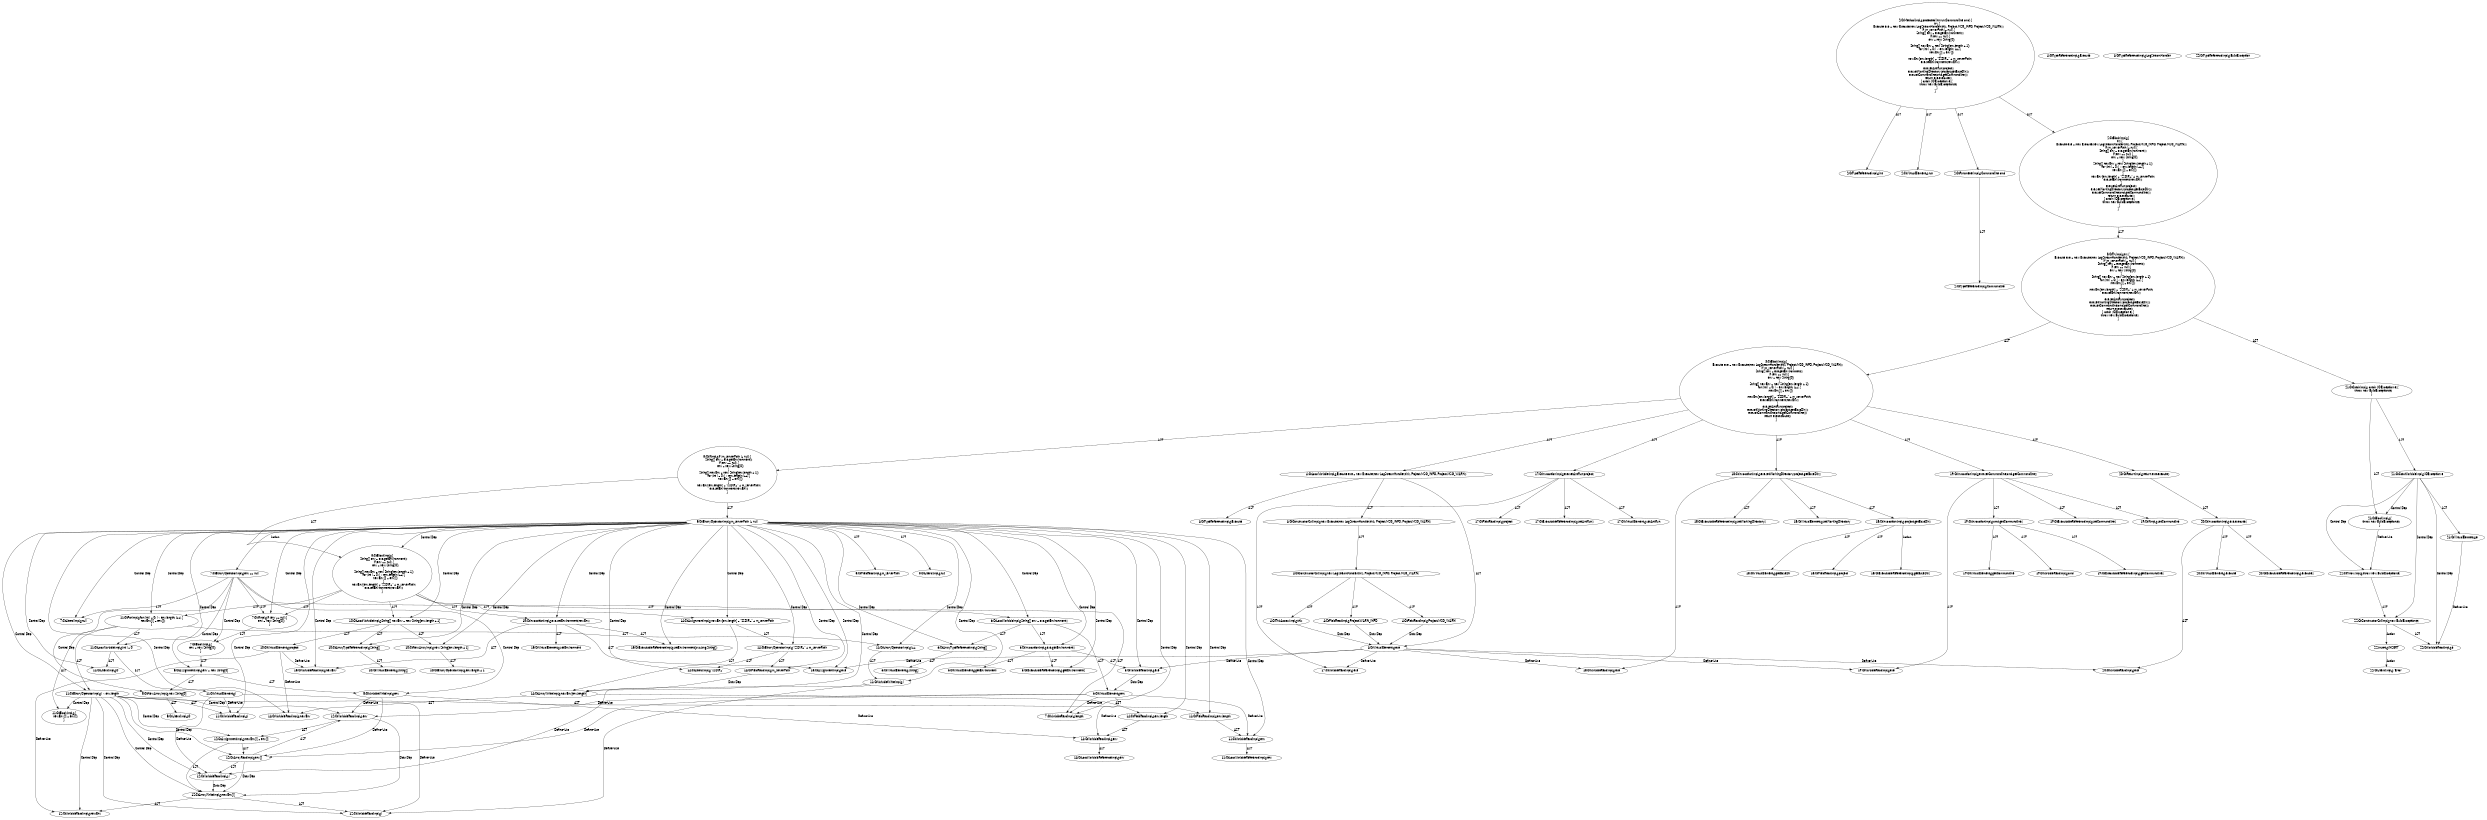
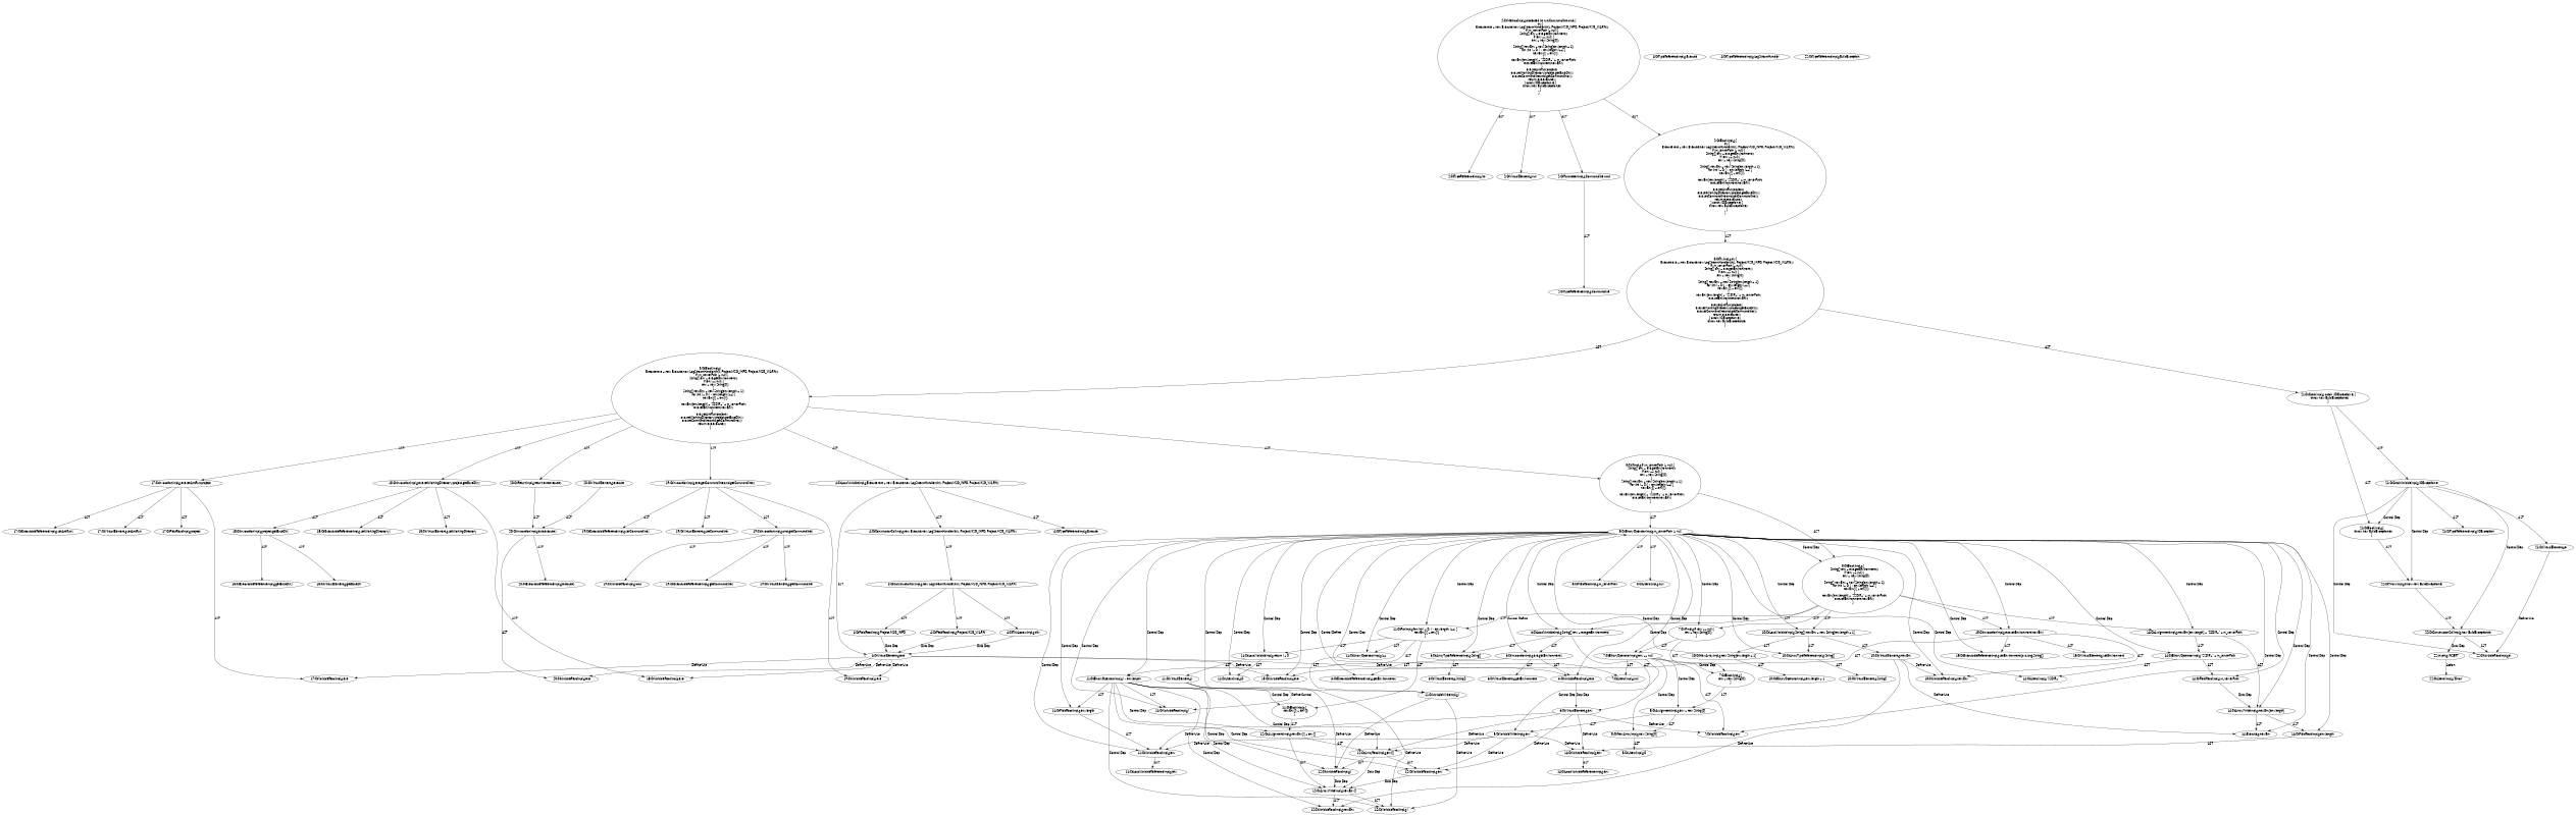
  digraph {
    fontname=Lato
    node [fontname=Lato shape=ellipse]
    edge [fontname=Lato]
    n1 [label="2:CtTypeReferenceImpl@int"]
    n2 [label="2:CtVirtualElement@run"]
    n3 [label="2:CtParameterImpl@Commandline cmd"]
    n4 [label="2:CtTypeReferenceImpl@Commandline"]
    n5 [label="4:CtTypeReferenceImpl@Execute"]
    n6 [label="4:CtTypeReferenceImpl@Execute"]
    n7 [label="4:CtTypeReferenceImpl@LogStreamHandler"]
    n8 [label="4:CtThisAccessImpl@this"]
    n9 [label="4:CtVirtualElement@exe"]
    n10 [label="6:CtVariableReadImpl@exe"]
-   n11 [label="15:CtAssignmentImpl@exe"]
+   n11 [label="15:CtVariableReadImpl@exe"]
    n12 [label="17:CtVariableReadImpl@exe"]
    n13 [label="18:CtVariableReadImpl@exe"]
    n14 [label="19:CtVariableReadImpl@exe"]
    n15 [label="20:CtVariableReadImpl@exe"]
-   n16 [label="4:CtFieldReadImpl@Project.WARN_INFO"]
+   n16 [label="4:CtFieldReadImpl@Project.MSG_INFO"]
    n17 [label="4:CtFieldReadImpl@Project.MSG_WARN"]
    n18 [label="4:CtConstructorCallImpl@new LogStreamHandler(this, Project.MSG_INFO, Project.MSG_WARN)"]
    n19 [label="4:CtConstructorCallImpl@new Execute(new LogStreamHandler(this, Project.MSG_INFO, Project.MSG_WARN))"]
    n20 [label="6:CtVirtualElement@env"]
    n21 [label="4:CtLocalVariableImpl@Execute exe = new Execute(new LogStreamHandler(this, Project.MSG_INFO, Project.MSG_WARN))"]
    n22 [label="5:CtFieldReadImpl@m_serverPath"]
    n23 [label="5:CtLiteralImpl@null"]
    n24 [label="5:CtBinaryOperatorImpl@m_serverPath != null"]
    n25 [label="6:CtArrayTypeReferenceImpl@String[]"]
    n26 [label="6:CtExecutableReferenceImpl@getEnvironment()"]
    n27 [label="6:CtInvocationImpl@exe.getEnvironment()"]
    n28 [label="6:CtLocalVariableImpl@String[] env = exe.getEnvironment()"]
-   n29 [label="7:CtVariableReadImpl@length"]
+   n29 [label="7:CtVariableReadImpl@env"]
    n30 [label="7:CtLiteralImpl@null"]
    n31 [label="7:CtBinaryOperatorImpl@env == null"]
    n32 [label="7:CtIfImpl@if (env == null) \{\n    env = new String[0];\n\}"]
    n33 [label="10:CtArrayTypeReferenceImpl@String[]"]
    n34 [label="10:CtNewArrayImpl@new String[env.length + 1]"]
    n35 [label="10:CtLocalVariableImpl@String[] newEnv = new String[env.length + 1]"]
    n36 [label="11:CtLiteralImpl@0"]
-   n37 [label="11:CtLocalVariableImpl@int i = 0"]
+   n37 [label="11:CtLocalVariableImpl@return i = 0"]
    n38 [label="11:CtVariableReadImpl@i"]
    n39 [label="11:CtVariableReadImpl@env"]
    n40 [label="11:CtFieldReadImpl@env.length"]
    n41 [label="11:CtBinaryOperatorImpl@i < env.length"]
    n42 [label="11:CtVariableWriteImpl@i"]
    n43 [label="11:CtUnaryOperatorImpl@i++"]
    n44 [label="11:CtForImpl@for (int i = 0; i < env.length; i++) \{\n    newEnv[i] = env[i];\n\}"]
-   n45 [label="14:CtVariableReadImpl@newEnv"]
+   n45 [label="14:Execute@newEnv"]
    n46 [label="14:CtFieldReadImpl@env.length"]
    n47 [label="14:CtArrayWriteImpl@newEnv[env.length]"]
    n48 [label="14:CtLiteralImpl@\"SSDIR=\""]
    n49 [label="14:CtFieldReadImpl@m_serverPath"]
    n50 [label="14:CtBinaryOperatorImpl@\"SSDIR=\" + m_serverPath"]
    n51 [label="14:CtAssignmentImpl@newEnv[env.length] = \"SSDIR=\" + m_serverPath"]
    n52 [label="15:CtExecutableReferenceImpl@setEnvironment(java.lang.String[])"]
    n53 [label="15:CtVariableReadImpl@newEnv"]
    n54 [label="15:CtInvocationImpl@exe.setEnvironment(newEnv)"]
    n55 [label="5:CtBlockImpl@\{\n    String[] env = exe.getEnvironment();\n    if (env == null) \{\n        env = new String[0];\n    \}\n    String[] newEnv = new String[env.length + 1];\n    for (int i = 0; i < env.length; i++) \{\n        newEnv[i] = env[i];\n    \}\n    newEnv[env.length] = \"SSDIR=\" + m_serverPath;\n    exe.setEnvironment(newEnv);\n\}"]
    n56 [label="6:CtVirtualElement@String[]"]
    n57 [label="6:CtVirtualElement@getEnvironment"]
    n58 [label="8:CtVariableWriteImpl@env"]
    n59 [label="8:CtNewArrayImpl@new String[0]"]
    n60 [label="8:CtAssignmentImpl@env = new String[0]"]
    n61 [label="7:CtBlockImpl@\{\n    env = new String[0];\n\}"]
    n62 [label="10:CtVirtualElement@String[]"]
    n63 [label="10:CtBinaryOperatorImpl@env.length + 1"]
-   n64 [label="10:CtVirtualElement@project"]
+   n64 [label="10:CtVirtualElement@newEnv"]
    n65 [label="11:CtVirtualElement@i"]
    n66 [label="11:CtLocalVariableReferenceImpl@env"]
    n67 [label="12:CtVariableReadImpl@env"]
    n68 [label="12:CtArrayReadImpl@env[i]"]
    n69 [label="12:CtVariableReadImpl@newEnv"]
    n70 [label="12:CtVariableReadImpl@i"]
    n71 [label="12:CtVariableReadImpl@i"]
    n72 [label="12:CtArrayWriteImpl@newEnv[i]"]
    n73 [label="12:CtAssignmentImpl@newEnv[i] = env[i]"]
    n74 [label="11:CtBlockImpl@\{\n    newEnv[i] = env[i];\n\}"]
    n75 [label="14:CtVariableReadImpl@env"]
    n76 [label="14:CtLocalVariableReferenceImpl@env"]
    n77 [label="15:CtVirtualElement@setEnvironment"]
    n78 [label="8:CtLiteralImpl@0"]
    n79 [label="5:CtIfImpl@if (m_serverPath != null) \{\n    String[] env = exe.getEnvironment();\n    if (env == null) \{\n        env = new String[0];\n    \}\n    String[] newEnv = new String[env.length + 1];\n    for (int i = 0; i < env.length; i++) \{\n        newEnv[i] = env[i];\n    \}\n    newEnv[env.length] = \"SSDIR=\" + m_serverPath;\n    exe.setEnvironment(newEnv);\n\}"]
    n80 [label="17:CtExecutableReferenceImpl@setAntRun()"]
    n81 [label="17:CtVirtualElement@setAntRun"]
    n82 [label="17:CtFieldReadImpl@project"]
    n83 [label="17:CtInvocationImpl@exe.setAntRun(project)"]
    n84 [label="18:CtExecutableReferenceImpl@setWorkingDirectory()"]
    n85 [label="18:CtVirtualElement@setWorkingDirectory"]
    n86 [label="18:CtExecutableReferenceImpl@getBaseDir()"]
    n87 [label="18:CtVirtualElement@getBaseDir"]
-   n88 [label="18:CtFieldReadImpl@project"]
    n89 [label="18:CtInvocationImpl@project.getBaseDir()"]
    n90 [label="18:CtInvocationImpl@exe.setWorkingDirectory(project.getBaseDir())"]
    n91 [label="19:CtExecutableReferenceImpl@setCommandline()"]
-   n92 [label="19:CtIfImpl@setCommandline"]
+   n92 [label="19:CtVirtualElement@setCommandline"]
    n93 [label="19:CtExecutableReferenceImpl@getCommandline()"]
    n94 [label="19:CtVirtualElement@getCommandline"]
    n95 [label="19:CtVariableReadImpl@cmd"]
    n96 [label="19:CtInvocationImpl@cmd.getCommandline()"]
-   n97 [label="19:CtInvocationImpl@exe.setCommandline(cmd.getCommandline())"]
+   n97 [label="19:CtInvocationImpl@exe.getCommandline(cmd.getCommandline())"]
    n98 [label="20:CtExecutableReferenceImpl@execute()"]
    n99 [label="20:CtVirtualElement@execute"]
    n100 [label="20:CtInvocationImpl@exe.execute()"]
    n101 [label="20:CtReturnImpl@return exe.execute()"]
    n102 [label="3:CtBlockImpl@\{\n    Execute exe = new Execute(new LogStreamHandler(this, Project.MSG_INFO, Project.MSG_WARN));\n    if (m_serverPath != null) \{\n        String[] env = exe.getEnvironment();\n        if (env == null) \{\n            env = new String[0];\n        \}\n        String[] newEnv = new String[env.length + 1];\n        for (int i = 0; i < env.length; i++) \{\n            newEnv[i] = env[i];\n        \}\n        newEnv[env.length] = \"SSDIR=\" + m_serverPath;\n        exe.setEnvironment(newEnv);\n    \}\n    exe.setAntRun(project);\n    exe.setWorkingDirectory(project.getBaseDir());\n    exe.setCommandline(cmd.getCommandline());\n    return exe.execute();\n\}"]
    n103 [label="21:CtVirtualElement@e"]
    n104 [label="22:CtVariableReadImpl@e"]
+   n105 [label="21:CtTypeReferenceImpl@IOException"]
    n106 [label="21:CtCatchVariableImpl@IOException e"]
    n107 [label="22:CtConstructorCallImpl@new BuildException(e)"]
    n108 [label="22:CtThrowImpl@throw new BuildException(e)"]
    n109 [label="21:CtBlockImpl@\{\n    throw new BuildException(e);\n\}"]
    n110 [label="22:Insert@INSERT"]
    n111 [label="22:CtTypeReferenceImpl@BuildException"]
    n112 [label="22:CtLiteralImpl@\"Error\""]
    n113 [label="21:CtCatchImpl@ catch (IOException e) \{\n    throw new BuildException(e);\n\}"]
    n114 [label="3:CtTryImpl@try \{\n    Execute exe = new Execute(new LogStreamHandler(this, Project.MSG_INFO, Project.MSG_WARN));\n    if (m_serverPath != null) \{\n        String[] env = exe.getEnvironment();\n        if (env == null) \{\n            env = new String[0];\n        \}\n        String[] newEnv = new String[env.length + 1];\n        for (int i = 0; i < env.length; i++) \{\n            newEnv[i] = env[i];\n        \}\n        newEnv[env.length] = \"SSDIR=\" + m_serverPath;\n        exe.setEnvironment(newEnv);\n    \}\n    exe.setAntRun(project);\n    exe.setWorkingDirectory(project.getBaseDir());\n    exe.setCommandline(cmd.getCommandline());\n    return exe.execute();\n\} catch (IOException e) \{\n    throw new BuildException(e);\n\}"]
    n115 [label="2:CtBlockImpl@\{\n    try \{\n        Execute exe = new Execute(new LogStreamHandler(this, Project.MSG_INFO, Project.MSG_WARN));\n        if (m_serverPath != null) \{\n            String[] env = exe.getEnvironment();\n            if (env == null) \{\n                env = new String[0];\n            \}\n            String[] newEnv = new String[env.length + 1];\n            for (int i = 0; i < env.length; i++) \{\n                newEnv[i] = env[i];\n            \}\n            newEnv[env.length] = \"SSDIR=\" + m_serverPath;\n            exe.setEnvironment(newEnv);\n        \}\n        exe.setAntRun(project);\n        exe.setWorkingDirectory(project.getBaseDir());\n        exe.setCommandline(cmd.getCommandline());\n        return exe.execute();\n    \} catch (IOException e) \{\n        throw new BuildException(e);\n    \}\n\}"]
    n116 [label="2:CtMethodImpl@protected int run(Commandline cmd) \{\n    try \{\n        Execute exe = new Execute(new LogStreamHandler(this, Project.MSG_INFO, Project.MSG_WARN));\n        if (m_serverPath != null) \{\n            String[] env = exe.getEnvironment();\n            if (env == null) \{\n                env = new String[0];\n            \}\n            String[] newEnv = new String[env.length + 1];\n            for (int i = 0; i < env.length; i++) \{\n                newEnv[i] = env[i];\n            \}\n            newEnv[env.length] = \"SSDIR=\" + m_serverPath;\n            exe.setEnvironment(newEnv);\n        \}\n        exe.setAntRun(project);\n        exe.setWorkingDirectory(project.getBaseDir());\n        exe.setCommandline(cmd.getCommandline());\n        return exe.execute();\n    \} catch (IOException e) \{\n        throw new BuildException(e);\n    \}\n\}"]
    n3 -> n4 [label=AST]
    n8 -> n9 [label="Data Dep"]
    n9 -> n10 [label="Define-Use"]
    n9 -> n11 [label="Define-Use"]
    n9 -> n12 [label="Define-Use"]
    n9 -> n13 [label="Define-Use"]
    n9 -> n14 [label="Define-Use"]
    n9 -> n15 [label="Define-Use"]
    n10 -> n20 [label="Data Dep"]
    n16 -> n9 [label="Data Dep"]
    n17 -> n9 [label="Data Dep"]
    n18 -> n8 [label=AST]
    n18 -> n16 [label=AST]
    n18 -> n17 [label=AST]
    n19 -> n18 [label=AST]
    n20 -> n29 [label="Define-Use"]
    n20 -> n39 [label="Define-Use"]
    n20 -> n67 [label="Define-Use"]
    n20 -> n68 [label="Define-Use"]
    n20 -> n75 [label="Define-Use"]
    n21 -> n5 [label=AST]
    n21 -> n9 [label=AST]
    n21 -> n19 [label=AST]
    n24 -> n10 [label="Control Dep"]
    n24 -> n11 [label="Control Dep"]
    n24 -> n22 [label=AST]
    n24 -> n23 [label=AST]
    n24 -> n25 [label="Control Dep"]
-   n24 -> n26 [label="Control Dep"]
-   n24 -> n27 [label="Control Dep"]
+   n24 -> n26 [label="Control Define"]
+   n24 -> n27 [label="Control Define"]
    n24 -> n28 [label="Control Dep"]
    n24 -> n29 [label="Control Dep"]
    n24 -> n30 [label="Control Dep"]
-   n24 -> n31 [label=Action]
+   n24 -> n31 [label="Control Dep"]
    n24 -> n32 [label="Control Dep"]
    n24 -> n33 [label="Control Dep"]
-   n24 -> n34 [label="Control Dep"]
+   n34 -> n24 [label="Control Dep"]
    n24 -> n35 [label="Control Dep"]
    n24 -> n36 [label="Control Dep"]
    n24 -> n37 [label="Control Dep"]
    n24 -> n38 [label="Control Dep"]
    n24 -> n39 [label="Control Dep"]
    n24 -> n40 [label="Control Dep"]
    n24 -> n41 [label="Control Dep"]
    n24 -> n42 [label="Control Dep"]
    n24 -> n43 [label="Control Dep"]
    n24 -> n44 [label="Control Dep"]
    n24 -> n45 [label="Control Dep"]
    n24 -> n46 [label="Control Dep"]
    n24 -> n47 [label="Control Dep"]
    n24 -> n48 [label="Control Dep"]
    n24 -> n49 [label="Control Dep"]
    n24 -> n50 [label="Control Dep"]
    n24 -> n51 [label="Control Dep"]
    n24 -> n52 [label="Control Dep"]
    n24 -> n53 [label="Control Dep"]
    n24 -> n54 [label="Control Dep"]
    n24 -> n55 [label="Control Dep"]
    n25 -> n56 [label=AST]
    n27 -> n10 [label=AST]
    n27 -> n26 [label=AST]
    n27 -> n57 [label=AST]
    n28 -> n20 [label=AST]
    n28 -> n25 [label=AST]
    n28 -> n27 [label=AST]
    n31 -> n29 [label=AST]
    n31 -> n30 [label=AST]
    n31 -> n58 [label="Control Dep"]
    n31 -> n59 [label="Control Dep"]
    n31 -> n60 [label="Control Dep"]
    n31 -> n61 [label="Control Dep"]
-   n31 -> n32 [label=AST]
+   n32 -> n31 [label=AST]
    n32 -> n61 [label=AST]
    n33 -> n62 [label=AST]
    n34 -> n63 [label=AST]
    n35 -> n33 [label=AST]
    n35 -> n34 [label=AST]
    n35 -> n64 [label=AST]
    n37 -> n36 [label=AST]
    n37 -> n65 [label=AST]
    n39 -> n66 [label=AST]
    n40 -> n39 [label=AST]
    n41 -> n38 [label=AST]
    n41 -> n40 [label=AST]
    n41 -> n67 [label="Control Dep"]
    n41 -> n68 [label="Control Dep"]
    n41 -> n69 [label="Control Dep"]
    n41 -> n70 [label="Control Dep"]
    n41 -> n71 [label="Control Dep"]
    n41 -> n72 [label="Control Dep"]
    n41 -> n73 [label="Control Dep"]
    n41 -> n74 [label="Control Dep"]
    n42 -> n70 [label="Define-Use"]
    n42 -> n71 [label="Define-Use"]
    n43 -> n42 [label=AST]
    n44 -> n37 [label=AST]
    n44 -> n41 [label=AST]
    n44 -> n43 [label=AST]
    n44 -> n74 [label=AST]
    n46 -> n75 [label=AST]
    n47 -> n45 [label=AST]
    n47 -> n46 [label=AST]
    n49 -> n47 [label="Data Dep"]
    n50 -> n48 [label=AST]
    n50 -> n49 [label=AST]
    n51 -> n47 [label=AST]
    n51 -> n50 [label=AST]
    n54 -> n11 [label=AST]
    n54 -> n52 [label=AST]
    n54 -> n53 [label=AST]
    n54 -> n77 [label=AST]
    n55 -> n28 [label=AST]
    n55 -> n32 [label=AST]
    n55 -> n35 [label=AST]
    n55 -> n44 [label=AST]
    n55 -> n51 [label=AST]
    n55 -> n54 [label=AST]
+   n58 -> n39 [label="Define-Use"]
    n58 -> n67 [label="Define-Use"]
    n58 -> n68 [label="Define-Use"]
    n58 -> n75 [label="Define-Use"]
    n59 -> n78 [label=AST]
    n60 -> n58 [label=AST]
    n60 -> n59 [label=AST]
    n61 -> n60 [label=AST]
    n64 -> n45 [label="Define-Use"]
    n64 -> n53 [label="Define-Use"]
    n64 -> n69 [label="Define-Use"]
-   n65 -> n38 [label="Define-Use"]
+   n65 -> n38 [label="Define-Control"]
    n65 -> n70 [label="Define-Use"]
    n65 -> n71 [label="Define-Use"]
    n67 -> n72 [label="Data Dep"]
    n68 -> n67 [label=AST]
    n68 -> n71 [label=AST]
    n68 -> n72 [label="Data Dep"]
    n71 -> n72 [label="Data Dep"]
    n72 -> n69 [label=AST]
    n72 -> n70 [label=AST]
    n73 -> n68 [label=AST]
    n73 -> n72 [label=AST]
-   n67 -> n73 [label=AST]
+   n74 -> n73 [label=AST]
    n75 -> n76 [label=AST]
    n79 -> n24 [label=AST]
    n79 -> n55 [label=AST]
    n83 -> n12 [label=AST]
    n83 -> n80 [label=AST]
    n83 -> n81 [label=AST]
    n83 -> n82 [label=AST]
-   n89 -> n86 [label=Action]
+   n89 -> n86 [label=AST]
    n89 -> n87 [label=AST]
-   n89 -> n88 [label=AST]
    n90 -> n13 [label=AST]
    n90 -> n84 [label=AST]
    n90 -> n85 [label=AST]
    n90 -> n89 [label=AST]
    n96 -> n93 [label=AST]
    n96 -> n94 [label=AST]
    n96 -> n95 [label=AST]
    n97 -> n14 [label=AST]
    n97 -> n91 [label=AST]
    n97 -> n92 [label=AST]
    n97 -> n96 [label=AST]
    n100 -> n15 [label=AST]
    n100 -> n98 [label=AST]
-   n100 -> n99 [label=AST]
+   n99 -> n100 [label=AST]
    n101 -> n100 [label=AST]
    n102 -> n21 [label=AST]
    n102 -> n79 [label=AST]
    n102 -> n83 [label=AST]
    n102 -> n90 [label=AST]
    n102 -> n97 [label=AST]
    n102 -> n101 [label=AST]
    n103 -> n104 [label="Define-Use"]
    n106 -> n103 [label=AST]
    n106 -> n104 [label="Control Dep"]
+   n106 -> n105 [label=AST]
    n106 -> n107 [label="Control Dep"]
    n106 -> n108 [label="Control Dep"]
    n106 -> n109 [label="Control Dep"]
    n107 -> n104 [label=AST]
-   n107 -> n110 [label=Action]
+   n107 -> n110 [label="Data Dep"]
    n108 -> n107 [label=AST]
-   n109 -> n108 [label="Define-Use"]
+   n109 -> n108 [label=AST]
    n110 -> n112 [label=Action]
    n113 -> n106 [label=AST]
    n113 -> n109 [label=AST]
    n114 -> n102 [label=AST]
    n114 -> n113 [label=AST]
    n115 -> n114 [label=AST]
    n116 -> n1 [label=AST]
    n116 -> n2 [label=AST]
    n116 -> n3 [label=AST]
    n116 -> n115 [label=AST]
  }
